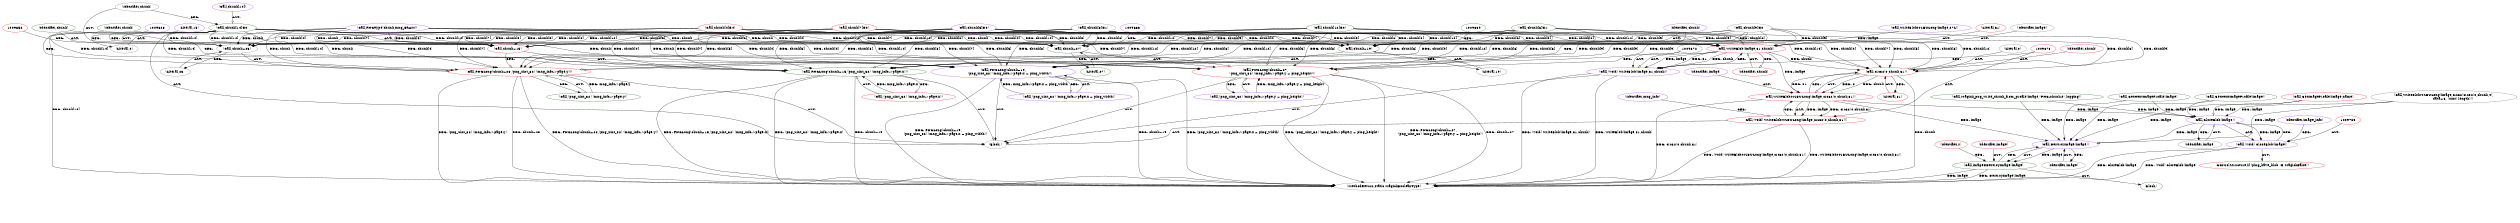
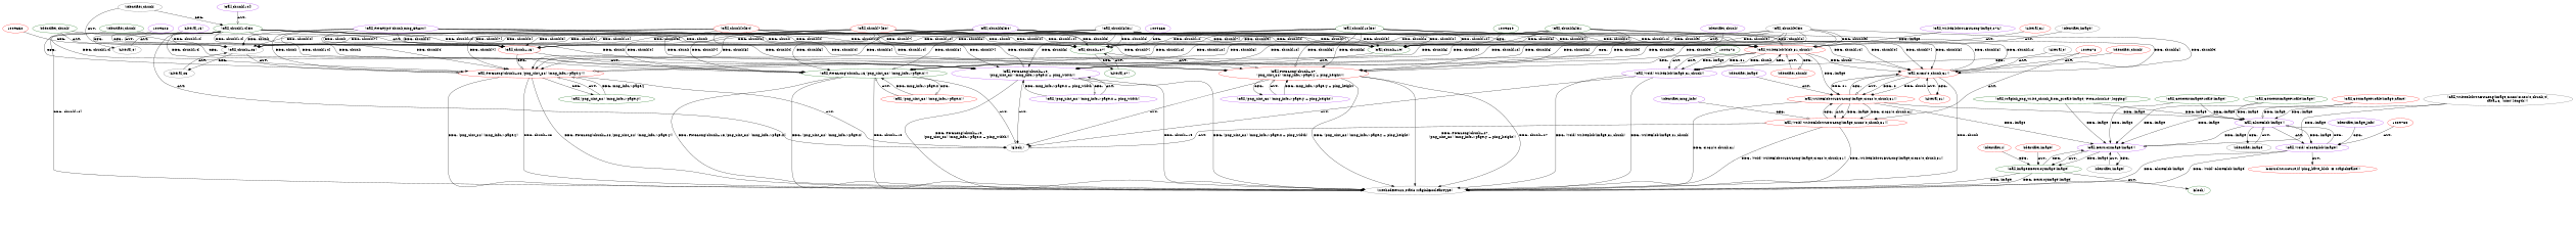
  digraph {
    node [color=red]
    edge [arrowhead=normal]
    n1 [color=darkgreen label="(Call,chunk[14]=0)"]
    n2 [color=darkgreen label="(Call,PNGLong(chunk+15,(png_uint_32) (mng_info->page.x)))"]
    n3 [label="(Call,chunk+15)"]
    n4 [color=purple label="(Call,PNGLong(chunk+19,\n             (png_uint_32) (mng_info->page.x + ping_width)))"]
    n5 [color=darkgreen label="(Call,chunk+19)"]
    n6 [label="(Call,PNGLong(chunk+23,(png_uint_32) (mng_info->page.y)))"]
    n7 [color=gray40 label="(Call,chunk+23)"]
    n8 [label="(Call,PNGLong(chunk+27,\n             (png_uint_32) (mng_info->page.y + ping_height)))"]
    n9 [color=darkgreen label="(Call,chunk+27)"]
-   n10 [label="(Call,WriteBlob(image,31,chunk))"]
+   n10 [label="(Call,WriteBlob(blob,31,chunk))"]
    n11 [label="(Call,crc32(0,chunk,31))"]
    n12 [color=gray40 label="(MethodReturn,static MagickBooleanType)"]
    n13 [color=gray40 label="(Literal,0)"]
    n14 [color=gray40 label="(Block,)"]
    n15 [label="(Call,(png_uint_32) (mng_info->page.x))"]
    n16 [color=purple label="(Call,(png_uint_32) (mng_info->page.x + ping_width))"]
-   n17 [color=gray40 label="(Literal,19)"]
    n18 [color=darkgreen label="(Call,(png_uint_32) (mng_info->page.y))"]
    n19 [color=gray40 label="(Literal,23)"]
    n20 [color=purple label="(Call,(png_uint_32) (mng_info->page.y + ping_height))"]
    n21 [color=darkgreen label="(Literal,27)"]
    n22 [color=purple label="(Call,(void) WriteBlob(image,31,chunk))"]
    n23 [label="(Call,WriteBlobMSBULong(image,crc32(0,chunk,31)))"]
    n24 [label="(Identifier,chunk)"]
    n25 [label="(Literal,31)"]
    n26 [color=purple label="(Literal,15)"]
    n27 [label="(Call,(void) WriteBlobMSBULong(image,crc32(0,chunk,31)))"]
    n28 [color=purple label="(Call,CloseBlob(image))"]
    n29 [color=purple label="(Call,DestroyImage(image))"]
    n30 [color=purple label="(Call,(void) CloseBlob(image))"]
    n31 [color=gray40 label="(Identifier,image)"]
    n32 [color=darkgreen label="(Call,image=DestroyImage(image))"]
    n33 [color=gray40 label="(Identifier,image)"]
    n34 [label="(ControlStructure,if (ping_have_blob != MagickFalse))"]
    n35 [color=darkgreen label="(Block,)"]
    n36 [color=purple label="(Identifier,mng_info)"]
    n37 [color=darkgreen label="(Identifier,chunk)"]
    n38 [color=gray40 label="(Identifier,image)"]
    n39 [color=purple label="(Identifier,chunk)"]
    n40 [label="(Identifier,s)"]
    n41 [color=darkgreen label="(Call,chunk[6]=1)"]
    n42 [color=purple label="(Call,WriteBlobMSBULong(image,27L))"]
    n43 [color=darkgreen label="(Call,GetNextImageProfile(image))"]
    n44 [color=darkgreen label="(Identifier,chunk)"]
    n45 [color=gray40 label="(Call,WriteBlobMSBULong(image,crc32(crc32(0,chunk,4),\n                 data+6, (uInt) length)))"]
    n46 [color=gray40 label="(Call,chunk[8]=1)"]
    n47 [label="(Call,chunk[7]=0)"]
    n48 [color=gray40 label="(Literal,0)"]
    n49 [label="(Call,chunk[4]=4)"]
    n50 [color=purple label="(Call,PNGType(chunk,mng_FRAM))"]
    n51 [label="(Literal,31)"]
    n52 [color=darkgreen label="(Call,chunk[12]=0)"]
    n53 [color=darkgreen label="(Call,Magick_png_write_chunk_from_profile(image,\"PNG-chunk-e\",logging))"]
    n54 [color=purple label="(Identifier,image)"]
    n55 [label="(Call,GetImageProfile(image,name))"]
    n56 [color=purple label="(Identifier,image_info)"]
    n57 [color=gray40 label="(Identifier,chunk)"]
    n58 [label="(Identifier,image)"]
    n59 [color=darkgreen label="(Call,GetNextImageProfile(image))"]
    n60 [color=purple label="(Call,chunk[14])"]
    n61 [label="(Identifier,chunk)"]
    n62 [color=gray40 label="(Call,chunk[9]=0)"]
    n63 [color=purple label="(Call,chunk[5]=0)"]
    1009628 [color=purple]
    1009639 [color=darkgreen]
    1009652
    1009672 [color=darkgreen]
    1009663 [color=purple]
    1009678
    1009735
    n1 -> n2 [arrowhead=diamond label="DDG: chunk[14]"]
    n1 -> n3 [label="DDG: chunk[14]"]
    n1 -> n4 [label="DDG: chunk[14]"]
    n1 -> n5 [label="DDG: chunk[14]"]
    n1 -> n6 [label="DDG: chunk[14]"]
    n1 -> n7 [arrowhead=diamond label="DDG: chunk[14]"]
    n1 -> n8 [label="DDG: chunk[14]"]
    n1 -> n9 [label="DDG: chunk[14]"]
    n1 -> n10 [arrowhead=diamond label="DDG: chunk[14]"]
    n1 -> n11 [arrowhead=diamond label="DDG: chunk[14]"]
    n1 -> n12 [arrowhead=diamond label="DDG: chunk[14]"]
    n1 -> n13 [label="CFG: "]
    n1 -> n14 [arrowhead=diamond label="AST: "]
    n2 -> n12 [label="DDG: (png_uint_32) (mng_info->page.x)"]
    n2 -> n12 [label="DDG: chunk+15"]
    n2 -> n12 [arrowhead=diamond label="DDG: PNGLong(chunk+15,(png_uint_32) (mng_info->page.x))"]
    n2 -> n14 [arrowhead=onormal label="AST: "]
    n2 -> n15 [arrowhead=onormal label="CFG: "]
    n3 -> n2 [arrowhead=onormal label="AST: "]
    n3 -> n6 [arrowhead=onormal label="CFG: "]
    n4 -> n12 [label="DDG: PNGLong(chunk+19,\n             (png_uint_32) (mng_info->page.x + ping_width))"]
    n4 -> n12 [arrowhead=diamond label="DDG: chunk+19"]
    n4 -> n12 [arrowhead=diamond label="DDG: (png_uint_32) (mng_info->page.x + ping_width)"]
    n4 -> n14 [arrowhead=diamond label="AST: "]
    n4 -> n16 [arrowhead=onormal label="CFG: "]
    n5 -> n4 [label="AST: "]
-   n5 -> n17 [label="CFG: "]
    n6 -> n12 [arrowhead=onormal label="DDG: PNGLong(chunk+23,(png_uint_32) (mng_info->page.y))"]
    n6 -> n12 [arrowhead=onormal label="DDG: (png_uint_32) (mng_info->page.y)"]
    n6 -> n12 [label="DDG: chunk+23"]
    n6 -> n14 [arrowhead=onormal label="AST: "]
    n6 -> n18 [label="CFG: "]
    n7 -> n6 [arrowhead=onormal label="AST: "]
    n7 -> n19 [arrowhead=diamond label="CFG: "]
    n8 -> n12 [label="DDG: (png_uint_32) (mng_info->page.y + ping_height)"]
    n8 -> n12 [label="DDG: PNGLong(chunk+27,\n             (png_uint_32) (mng_info->page.y + ping_height))"]
    n8 -> n12 [label="DDG: chunk+27"]
    n8 -> n14 [label="AST: "]
    n8 -> n20 [label="CFG: "]
    n9 -> n8 [label="AST: "]
    n9 -> n21 [arrowhead=diamond label="CFG: "]
    n10 -> n11 [arrowhead=diamond label="DDG: chunk"]
    n10 -> n22 [arrowhead=onormal label="AST: "]
    n10 -> n22 [label="DDG: image"]
    n10 -> n22 [label="DDG: 31"]
    n10 -> n22 [arrowhead=diamond label="DDG: chunk"]
    n10 -> n23 [label="DDG: image"]
    n10 -> n24 [arrowhead=onormal label="CFG: "]
    n11 -> n12 [arrowhead=diamond label="DDG: chunk"]
    n11 -> n23 [arrowhead=onormal label="AST: "]
    n11 -> n23 [label="DDG: 0"]
    n11 -> n23 [arrowhead=diamond label="DDG: chunk"]
    n11 -> n23 [arrowhead=onormal label="DDG: 31"]
    n11 -> n25 [arrowhead=diamond label="CFG: "]
    n13 -> n1 [arrowhead=onormal label="AST: "]
    n15 -> n2 [arrowhead=onormal label="AST: "]
    n15 -> n2 [label="DDG: mng_info->page.x"]
    n16 -> n4 [label="AST: "]
    n16 -> n4 [label="DDG: mng_info->page.x + ping_width"]
-   n17 -> n5 [arrowhead=onormal label="AST: "]
    n18 -> n6 [arrowhead=onormal label="AST: "]
    n18 -> n6 [arrowhead=onormal label="DDG: mng_info->page.y"]
    n19 -> n7 [label="AST: "]
    n20 -> n8 [arrowhead=onormal label="AST: "]
    n20 -> n8 [arrowhead=diamond label="DDG: mng_info->page.y + ping_height"]
    n21 -> n9 [label="AST: "]
    n22 -> n10 [label="CFG: "]
    n22 -> n12 [arrowhead=diamond label="DDG: WriteBlob(image,31,chunk)"]
    n22 -> n12 [label="DDG: (void) WriteBlob(image,31,chunk)"]
    n22 -> n14 [arrowhead=diamond label="AST: "]
    n23 -> n11 [label="CFG: "]
    n23 -> n12 [arrowhead=onormal label="DDG: crc32(0,chunk,31)"]
    n23 -> n27 [label="AST: "]
    n23 -> n27 [label="DDG: image"]
    n23 -> n27 [label="DDG: crc32(0,chunk,31)"]
    n23 -> n28 [arrowhead=onormal label="DDG: image"]
    n23 -> n29 [label="DDG: image"]
    n24 -> n10 [arrowhead=onormal label="AST: "]
    n25 -> n11 [label="AST: "]
    n26 -> n3 [label="AST: "]
    n27 -> n12 [label="DDG: WriteBlobMSBULong(image,crc32(0,chunk,31))"]
    n27 -> n12 [arrowhead=diamond label="DDG: (void) WriteBlobMSBULong(image,crc32(0,chunk,31))"]
    n27 -> n14 [arrowhead=onormal label="AST: "]
    n27 -> n23 [label="CFG: "]
    n28 -> n29 [arrowhead=onormal label="DDG: image"]
    n28 -> n30 [label="AST: "]
    n28 -> n30 [arrowhead=diamond label="DDG: image"]
    n28 -> n31 [arrowhead=diamond label="CFG: "]
    n29 -> n32 [arrowhead=diamond label="AST: "]
    n29 -> n32 [arrowhead=diamond label="DDG: image"]
    n29 -> n33 [arrowhead=diamond label="CFG: "]
    n30 -> n12 [label="DDG: CloseBlob(image)"]
    n30 -> n12 [label="DDG: (void) CloseBlob(image)"]
    n30 -> n28 [arrowhead=onormal label="CFG: "]
    n30 -> n34 [label="AST: "]
    n31 -> n28 [arrowhead=onormal label="AST: "]
    n32 -> n12 [arrowhead=onormal label="DDG: image"]
    n32 -> n12 [label="DDG: DestroyImage(image)"]
    n32 -> n29 [label="CFG: "]
    n32 -> n35 [label="AST: "]
    n33 -> n29 [label="AST: "]
    n36 -> n27 [arrowhead=onormal label="CFG: "]
    n37 -> n6 [label="CFG: "]
    n37 -> n9 [arrowhead=diamond label="AST: "]
    n38 -> n10 [arrowhead=onormal label="AST: "]
    n39 -> n2 [arrowhead=diamond label="CFG: "]
    n39 -> n5 [arrowhead=diamond label="AST: "]
    n40 -> n32 [label="CFG: "]
    n41 -> n2 [arrowhead=onormal label="DDG: chunk[6]"]
    n41 -> n3 [arrowhead=diamond label="DDG: chunk[6]"]
    n41 -> n4 [arrowhead=diamond label="DDG: chunk[6]"]
    n41 -> n5 [arrowhead=diamond label="DDG: chunk[6]"]
    n41 -> n6 [arrowhead=onormal label="DDG: chunk[6]"]
    n41 -> n7 [arrowhead=onormal label="DDG: chunk[6]"]
    n41 -> n8 [arrowhead=onormal label="DDG: chunk[6]"]
    n41 -> n9 [arrowhead=onormal label="DDG: chunk[6]"]
    n41 -> n10 [arrowhead=onormal label="DDG: chunk[6]"]
    n41 -> n11 [arrowhead=diamond label="DDG: chunk[6]"]
    n42 -> n10 [arrowhead=onormal label="DDG: image"]
    n43 -> n28 [arrowhead=diamond label="DDG: image"]
    n43 -> n29 [arrowhead=diamond label="DDG: image"]
    n44 -> n4 [arrowhead=onormal label="CFG: "]
    n44 -> n7 [arrowhead=onormal label="AST: "]
    n45 -> n28 [label="DDG: image"]
    n45 -> n29 [arrowhead=onormal label="DDG: image"]
    n46 -> n2 [arrowhead=onormal label="DDG: chunk[8]"]
    n46 -> n3 [arrowhead=onormal label="DDG: chunk[8]"]
    n46 -> n4 [label="DDG: chunk[8]"]
    n46 -> n5 [arrowhead=diamond label="DDG: chunk[8]"]
    n46 -> n6 [label="DDG: chunk[8]"]
    n46 -> n7 [arrowhead=diamond label="DDG: chunk[8]"]
    n46 -> n8 [label="DDG: chunk[8]"]
    n46 -> n9 [label="DDG: chunk[8]"]
    n46 -> n10 [arrowhead=onormal label="DDG: chunk[8]"]
    n46 -> n11 [arrowhead=onormal label="DDG: chunk[8]"]
    n47 -> n2 [arrowhead=onormal label="DDG: chunk[7]"]
    n47 -> n3 [arrowhead=diamond label="DDG: chunk[7]"]
    n47 -> n4 [label="DDG: chunk[7]"]
    n47 -> n5 [label="DDG: chunk[7]"]
    n47 -> n6 [label="DDG: chunk[7]"]
    n47 -> n7 [arrowhead=diamond label="DDG: chunk[7]"]
    n47 -> n8 [arrowhead=onormal label="DDG: chunk[7]"]
    n47 -> n9 [arrowhead=diamond label="DDG: chunk[7]"]
    n47 -> n10 [arrowhead=diamond label="DDG: chunk[7]"]
    n47 -> n11 [label="DDG: chunk[7]"]
    n48 -> n11 [label="AST: "]
    n49 -> n2 [arrowhead=onormal label="DDG: chunk[4]"]
    n49 -> n3 [label="DDG: chunk[4]"]
    n49 -> n4 [arrowhead=diamond label="DDG: chunk[4]"]
    n49 -> n5 [label="DDG: chunk[4]"]
    n49 -> n6 [label="DDG: chunk[4]"]
    n49 -> n7 [arrowhead=diamond label="DDG: chunk[4]"]
    n49 -> n8 [arrowhead=diamond label="DDG: chunk[4]"]
    n49 -> n9 [arrowhead=diamond label="DDG: chunk[4]"]
    n49 -> n10 [arrowhead=onormal label="DDG: chunk[4]"]
    n49 -> n11 [label="DDG: chunk[4]"]
    n50 -> n2 [label="DDG: chunk"]
    n50 -> n3 [label="DDG: chunk"]
    n50 -> n4 [arrowhead=diamond label="DDG: chunk"]
    n50 -> n5 [arrowhead=onormal label="DDG: chunk"]
    n50 -> n6 [arrowhead=onormal label="DDG: chunk"]
    n50 -> n7 [arrowhead=diamond label="DDG: chunk"]
    n50 -> n8 [arrowhead=onormal label="DDG: chunk"]
    n50 -> n9 [arrowhead=diamond label="DDG: chunk"]
    n50 -> n10 [label="DDG: chunk"]
    n51 -> n10 [label="AST: "]
    n52 -> n2 [label="DDG: chunk[12]"]
    n52 -> n3 [arrowhead=onormal label="DDG: chunk[12]"]
    n52 -> n4 [label="DDG: chunk[12]"]
    n52 -> n5 [arrowhead=onormal label="DDG: chunk[12]"]
    n52 -> n6 [arrowhead=diamond label="DDG: chunk[12]"]
    n52 -> n7 [arrowhead=onormal label="DDG: chunk[12]"]
    n52 -> n8 [label="DDG: chunk[12]"]
    n52 -> n9 [label="DDG: chunk[12]"]
    n52 -> n10 [label="DDG: chunk[12]"]
    n52 -> n11 [arrowhead=onormal label="DDG: chunk[12]"]
    n53 -> n28 [label="DDG: image"]
    n53 -> n29 [label="DDG: image"]
    n54 -> n23 [arrowhead=diamond label="AST: "]
    n55 -> n28 [arrowhead=onormal label="DDG: image"]
    n55 -> n29 [arrowhead=diamond label="DDG: image"]
    n56 -> n30 [arrowhead=onormal label="CFG: "]
    n57 -> n1 [arrowhead=diamond label="CFG: "]
    n57 -> n3 [arrowhead=onormal label="AST: "]
    n58 -> n32 [arrowhead=diamond label="AST: "]
    n59 -> n28 [arrowhead=onormal label="DDG: image"]
    n59 -> n29 [label="DDG: image"]
    n60 -> n1 [arrowhead=onormal label="AST: "]
    n61 -> n11 [arrowhead=onormal label="AST: "]
    n62 -> n2 [arrowhead=diamond label="DDG: chunk[9]"]
    n62 -> n3 [label="DDG: chunk[9]"]
    n62 -> n4 [arrowhead=onormal label="DDG: chunk[9]"]
    n62 -> n5 [arrowhead=onormal label="DDG: chunk[9]"]
    n62 -> n6 [arrowhead=onormal label="DDG: chunk[9]"]
    n62 -> n8 [label="DDG: chunk[9]"]
    n62 -> n9 [label="DDG: chunk[9]"]
    n62 -> n10 [arrowhead=onormal label="DDG: chunk[9]"]
    n62 -> n11 [arrowhead=diamond label="DDG: chunk[9]"]
    n63 -> n2 [arrowhead=diamond label="DDG: chunk[5]"]
    n63 -> n3 [label="DDG: chunk[5]"]
    n63 -> n4 [arrowhead=onormal label="DDG: chunk[5]"]
    n63 -> n5 [arrowhead=diamond label="DDG: chunk[5]"]
    n63 -> n6 [arrowhead=diamond label="DDG: chunk[5]"]
    n63 -> n7 [label="DDG: chunk[5]"]
    n63 -> n8 [arrowhead=onormal label="DDG: chunk[5]"]
    n63 -> n9 [label="DDG: chunk[5]"]
    n63 -> n10 [label="DDG: chunk[5]"]
    n63 -> n11 [label="DDG: chunk[5]"]
    1009628 -> n3 [label="CFG: "]
    1009639 -> n5 [arrowhead=diamond label="CFG: "]
    1009652 -> n7 [arrowhead=onormal label="CFG: "]
    1009672 -> n8 [label="CFG: "]
    1009672 -> n22 [label="AST: "]
    1009663 -> n9 [label="CFG: "]
    1009678 -> n22 [arrowhead=diamond label="CFG: "]
    1009678 -> n27 [arrowhead=diamond label="AST: "]
    1009735 -> n30 [arrowhead=diamond label="AST: "]
  }
